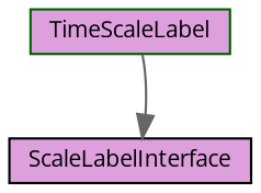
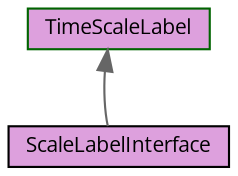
  digraph {
    fontname="Open Sans"
    node [fillcolor=plum fontname="Open Sans" fontsize=10 shape=box style=filled]
    n1 [color=darkgreen fontcolor=black height=0.2 label=TimeScaleLabel width=0.4]
    n2 [color=black height=0.2 label=ScaleLabelInterface width=0.4]
-   n2 -> n1 [color=gray40 dir=back fontname="Open Sans" fontsize=10 labelfontname=Helvetica labelfontsize=10 style=solid]
+   n1 -> n2 [color=gray40 dir=back fontname="Open Sans" fontsize=10 labelfontname=Helvetica labelfontsize=10 style=solid]
  }
